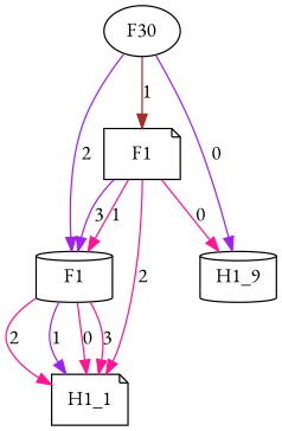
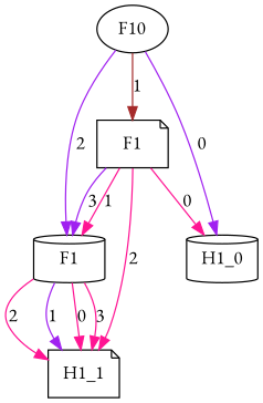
  digraph {
    fontname="EB Garamond"
    node [fontname="EB Garamond" shape=note]
    edge [color=deeppink fontname="EB Garamond"]
    n1 [label=H1_1]
-   n2 [label=H1_9 shape=cylinder]
+   n2 [label=H1_0 shape=cylinder]
    n3 [label=F1 shape=cylinder]
    n4 [label=F1]
-   n5 [label=F30 shape=ellipse]
+   n5 [label=F10 shape=ellipse]
    n3 -> n1 [label=3]
    n3 -> n1 [label=2]
    n3 -> n1 [color=purple label=1]
    n3 -> n1 [label=0]
    n4 -> n1 [label=2]
    n4 -> n2 [label=0]
    n4 -> n3 [color=purple label=3]
    n4 -> n3 [label=1]
    n5 -> n2 [color=purple label=0]
    n5 -> n3 [color=purple label=2]
    n5 -> n4 [color=brown label=1]
  }
